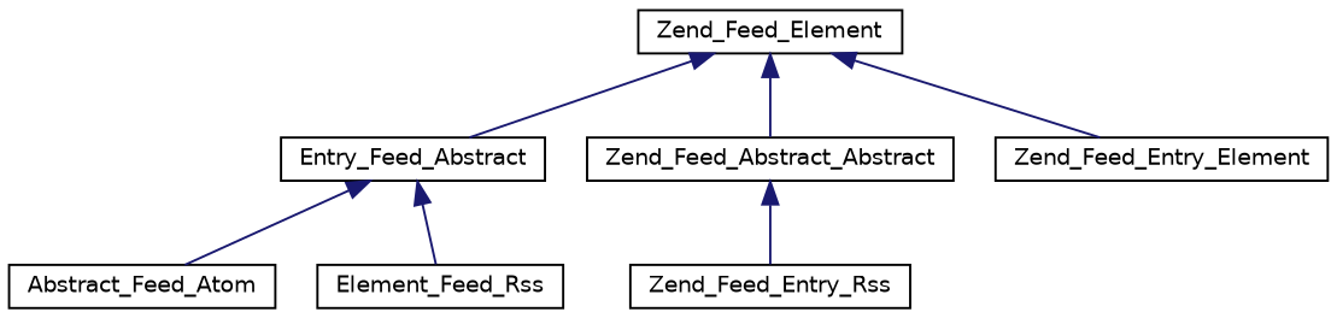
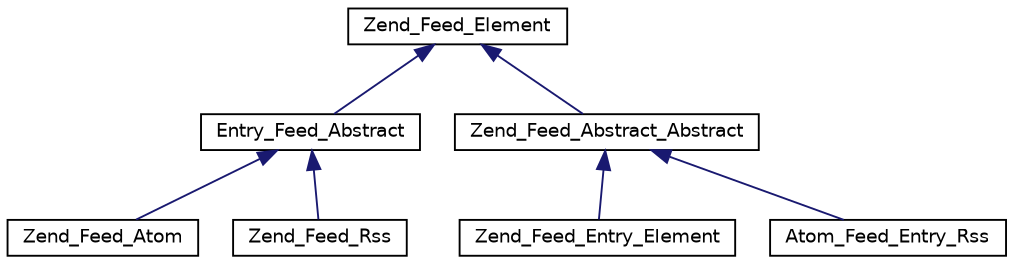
  digraph {
    rankdir=TB
    node [color=black fillcolor=white fontname=Helvetica fontsize=10 shape=record style=filled]
    edge [color=midnightblue dir=back fontname=Helvetica fontsize=10 labelfontname=Helvetica labelfontsize=10 style=solid]
    n1 [height=0.2 label=Zend_Feed_Element width=0.4]
    n2 [height=0.2 label=Entry_Feed_Abstract width=0.4]
    n3 [height=0.2 label=Zend_Feed_Abstract_Abstract width=0.4]
-   n4 [height=0.2 label=Abstract_Feed_Atom width=0.4]
-   n5 [height=0.2 label=Element_Feed_Rss width=0.4]
+   n4 [height=0.2 label=Zend_Feed_Atom width=0.4]
+   n5 [height=0.2 label=Zend_Feed_Rss width=0.4]
    n6 [height=0.2 label=Zend_Feed_Entry_Element width=0.4]
-   n7 [height=0.2 label=Zend_Feed_Entry_Rss width=0.4]
+   n7 [height=0.2 label=Atom_Feed_Entry_Rss width=0.4]
    n1 -> n2
    n1 -> n3
    n2 -> n4
    n2 -> n5
-   n1 -> n6
+   n3 -> n6
    n3 -> n7
  }
